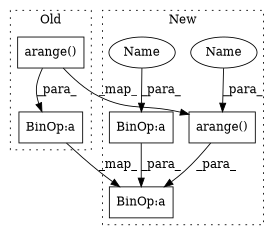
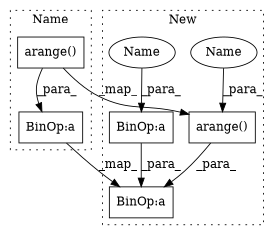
  digraph {
    node [a=82 l=3 shape=box]
    n1 [a=75 l="13,2" label="arange()" s="6490,6520"]
    n2 [label="BinOp:a" s=6522]
    n3 [a=75 l="13,1" label="arange()" s="13114,13138"]
    n4 [l=32 label="BinOp:a" s=13139]
    n5 [label="BinOp:a" s=13190]
    n6 [a=87 l=5 label=Name s=13130 shape=ellipse]
    n7 [a=87 l=5 label=Name s=13193 shape=ellipse]
    subgraph cluster_1 {
-     label=Old
+     label=Name
      style=dotted
      n1
      n2
    }
    subgraph cluster_2 {
      label=New
      style=dotted
      n3
      n4
      n5
      n6
      n7
    }
    n1 -> n2 [label=_para_]
    n1 -> n3 [label=_map_]
    n2 -> n4 [label=_map_]
    n3 -> n4 [label=_para_]
    n5 -> n4 [label=_para_]
    n6 -> n3 [label=_para_]
    n7 -> n5 [label=_para_]
  }
